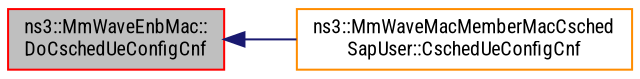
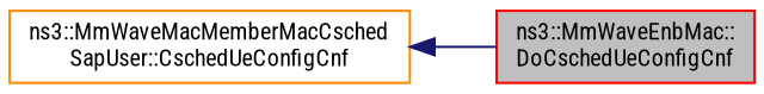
  digraph {
    rankdir=LR
    fontname="Roboto Condensed"
    node [fontname="Roboto Condensed" fontsize=10 shape=record style=filled]
    n1 [color=red fillcolor=grey75 fontcolor=black height=0.2 label="ns3::MmWaveEnbMac::\lDoCschedUeConfigCnf" width=0.4]
    n2 [color=darkorange fillcolor=white height=0.2 label="ns3::MmWaveMacMemberMacCsched\lSapUser::CschedUeConfigCnf" width=0.4]
-   n1 -> n2 [color=midnightblue dir=back fontname="Roboto Condensed" fontsize=10 labelfontname=Helvetica labelfontsize=10 style=solid]
+   n2 -> n1 [color=midnightblue dir=back fontname="Roboto Condensed" fontsize=10 labelfontname=Helvetica labelfontsize=10 style=solid]
  }
